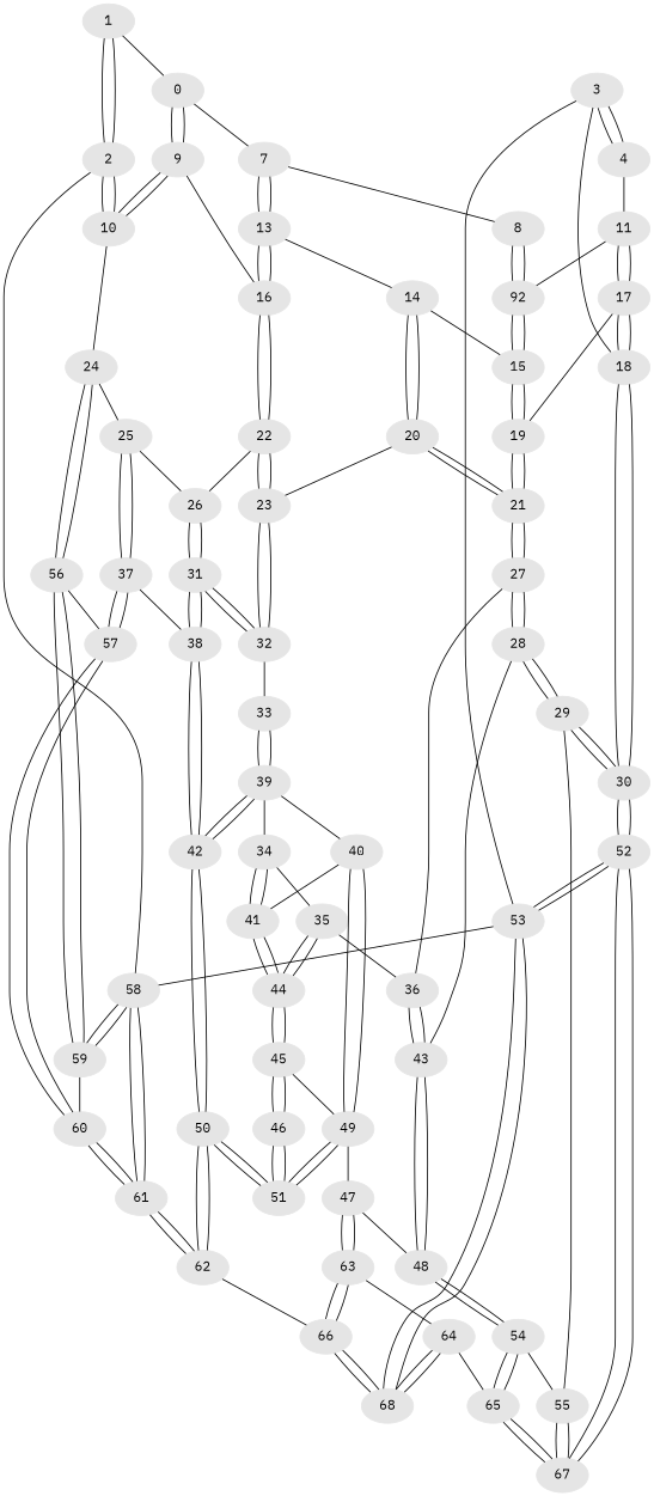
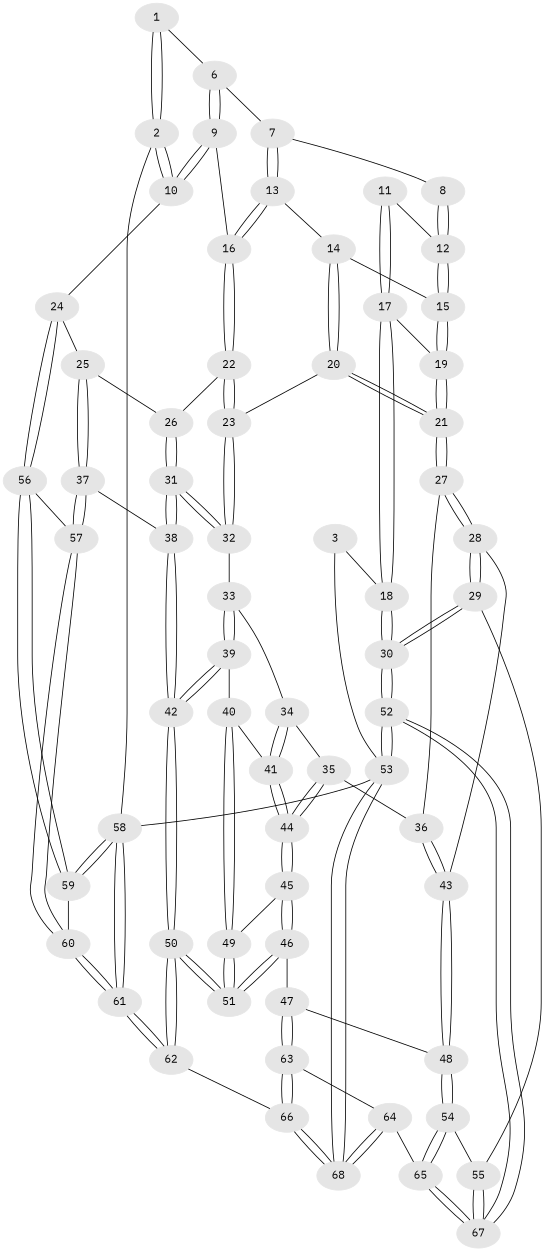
  graph {
    fontname="IBM Plex Mono"
    node [color=gray90 fontname="IBM Plex Mono" style=filled]
    edge [fontname="IBM Plex Mono"]
    1
    2
-   6 [label=0]
+   6
    10
    58
    7
    9
    3
-   4
    18
    53
    24
    59
    61
    11
    30
    68
-   12 [label=92]
+   12
    17
    8
    13
    16
    14
    15
    22
    25
    56
    19
    20
    21
    23
    26
    52
    27
    32
    28
    36
    31
    33
    37
    57
    38
    29
    43
    55
    48
    67
    42
    34
    39
    35
    41
    40
    44
    45
    60
    50
    49
    51
    62
    54
    46
    47
    63
    66
    64
    65
    1 -- 2
    1 -- 2
    1 -- 6
    2 -- 10
    2 -- 10
    2 -- 58
    6 -- 7
    6 -- 9
    6 -- 9
    10 -- 24
    58 -- 59
    58 -- 59
    58 -- 61
    58 -- 61
    7 -- 8
    7 -- 13
    7 -- 13
    9 -- 10
    9 -- 10
    9 -- 16
-   3 -- 4
-   3 -- 4
    3 -- 18
    3 -- 53
-   4 -- 11
    18 -- 30
    18 -- 30
    53 -- 58
    53 -- 68
    53 -- 68
    24 -- 25
    24 -- 56
    24 -- 56
    59 -- 60
    61 -- 62
    61 -- 62
    11 -- 12
    11 -- 17
    11 -- 17
    30 -- 52
    30 -- 52
    12 -- 15
    12 -- 15
    17 -- 18
    17 -- 18
    17 -- 19
    8 -- 12
    8 -- 12
    13 -- 16
    13 -- 16
    13 -- 14
    16 -- 22
    16 -- 22
    14 -- 15
    14 -- 20
    14 -- 20
    15 -- 19
    15 -- 19
    22 -- 23
    22 -- 23
    22 -- 26
    25 -- 26
    25 -- 37
    25 -- 37
    56 -- 59
    56 -- 59
    56 -- 57
    19 -- 21
    19 -- 21
    20 -- 21
    20 -- 21
    20 -- 23
    21 -- 27
    21 -- 27
    23 -- 32
    23 -- 32
    26 -- 31
    26 -- 31
    52 -- 53
    52 -- 53
    52 -- 67
    52 -- 67
    27 -- 28
    27 -- 28
    27 -- 36
    32 -- 33
    28 -- 29
    28 -- 29
    28 -- 43
    36 -- 43
    36 -- 43
    31 -- 32
    31 -- 32
    31 -- 38
    31 -- 38
-   39 -- 34
+   33 -- 34
    33 -- 39
    33 -- 39
    37 -- 57
    37 -- 57
    37 -- 38
    57 -- 60
    57 -- 60
    38 -- 42
    38 -- 42
    29 -- 30
    29 -- 30
    29 -- 55
    43 -- 48
    43 -- 48
    55 -- 67
    55 -- 67
    48 -- 54
    48 -- 54
    42 -- 50
    42 -- 50
    34 -- 35
    34 -- 41
    34 -- 41
    39 -- 42
    39 -- 42
    39 -- 40
    35 -- 36
    35 -- 44
    35 -- 44
    41 -- 44
    41 -- 44
    40 -- 41
    40 -- 49
    40 -- 49
    44 -- 45
    44 -- 45
    45 -- 49
    45 -- 46
    45 -- 46
    60 -- 61
    60 -- 61
    50 -- 51
    50 -- 51
    50 -- 62
    50 -- 62
    49 -- 51
    49 -- 51
    62 -- 66
    54 -- 55
    54 -- 65
    54 -- 65
    46 -- 51
    46 -- 51
-   49 -- 47
+   46 -- 47
    47 -- 48
    47 -- 63
    47 -- 63
    63 -- 66
    63 -- 66
    63 -- 64
    66 -- 68
    66 -- 68
    64 -- 68
    64 -- 68
    64 -- 65
    65 -- 67
    65 -- 67
  }
